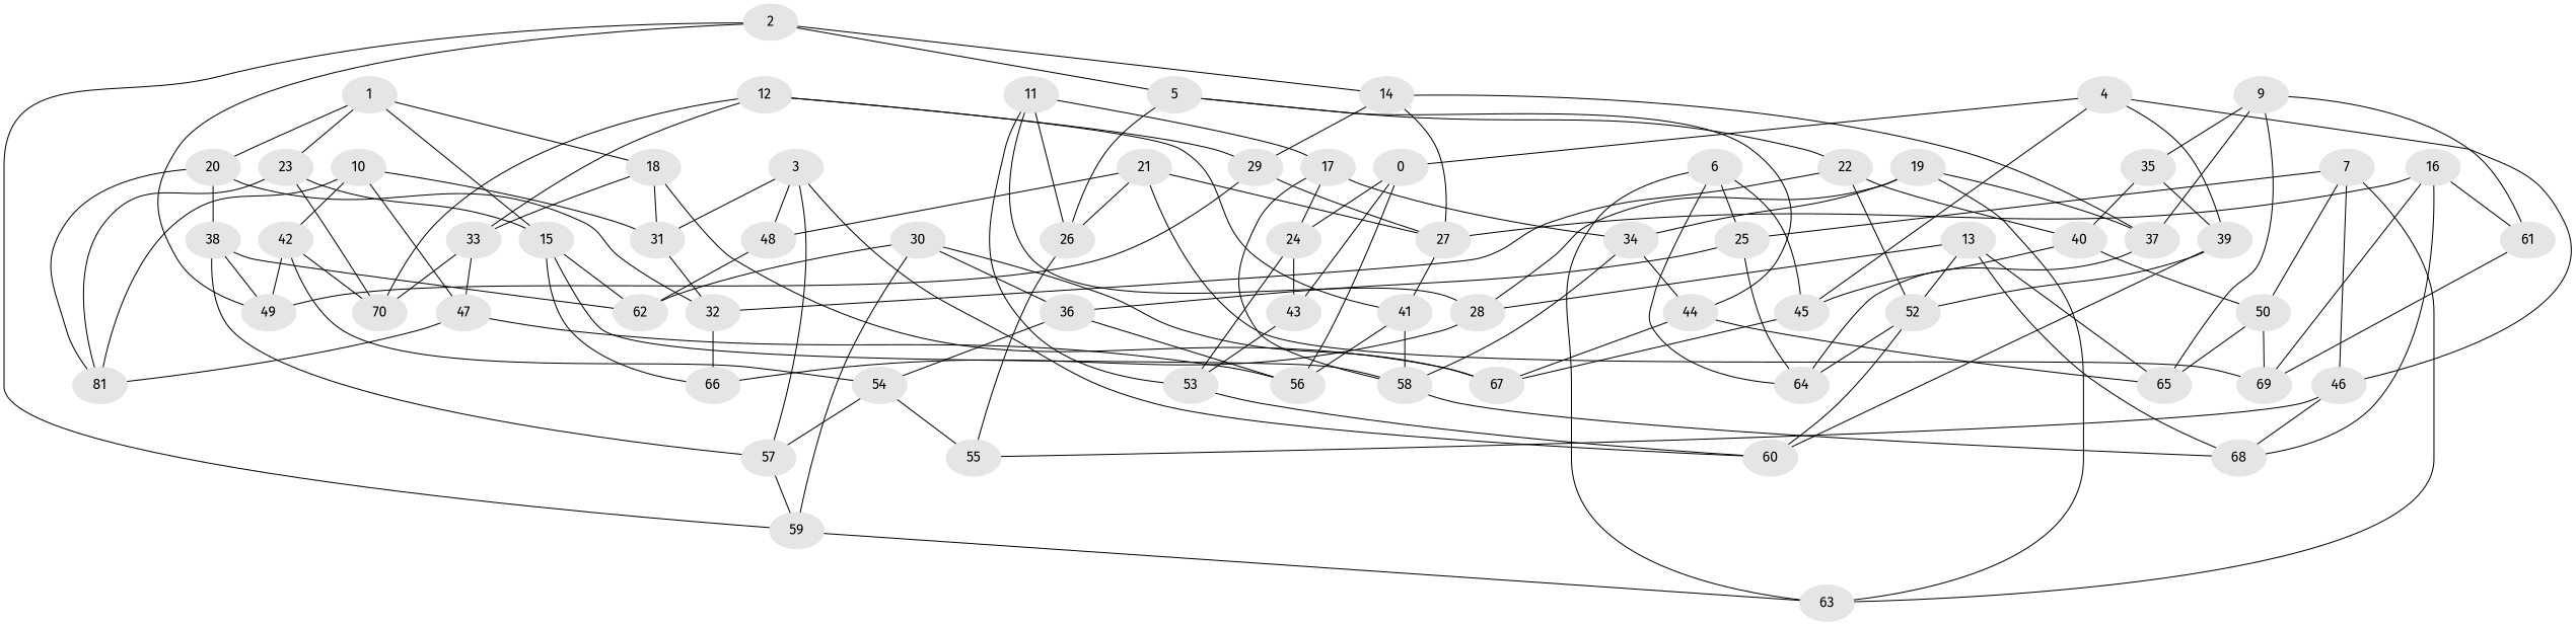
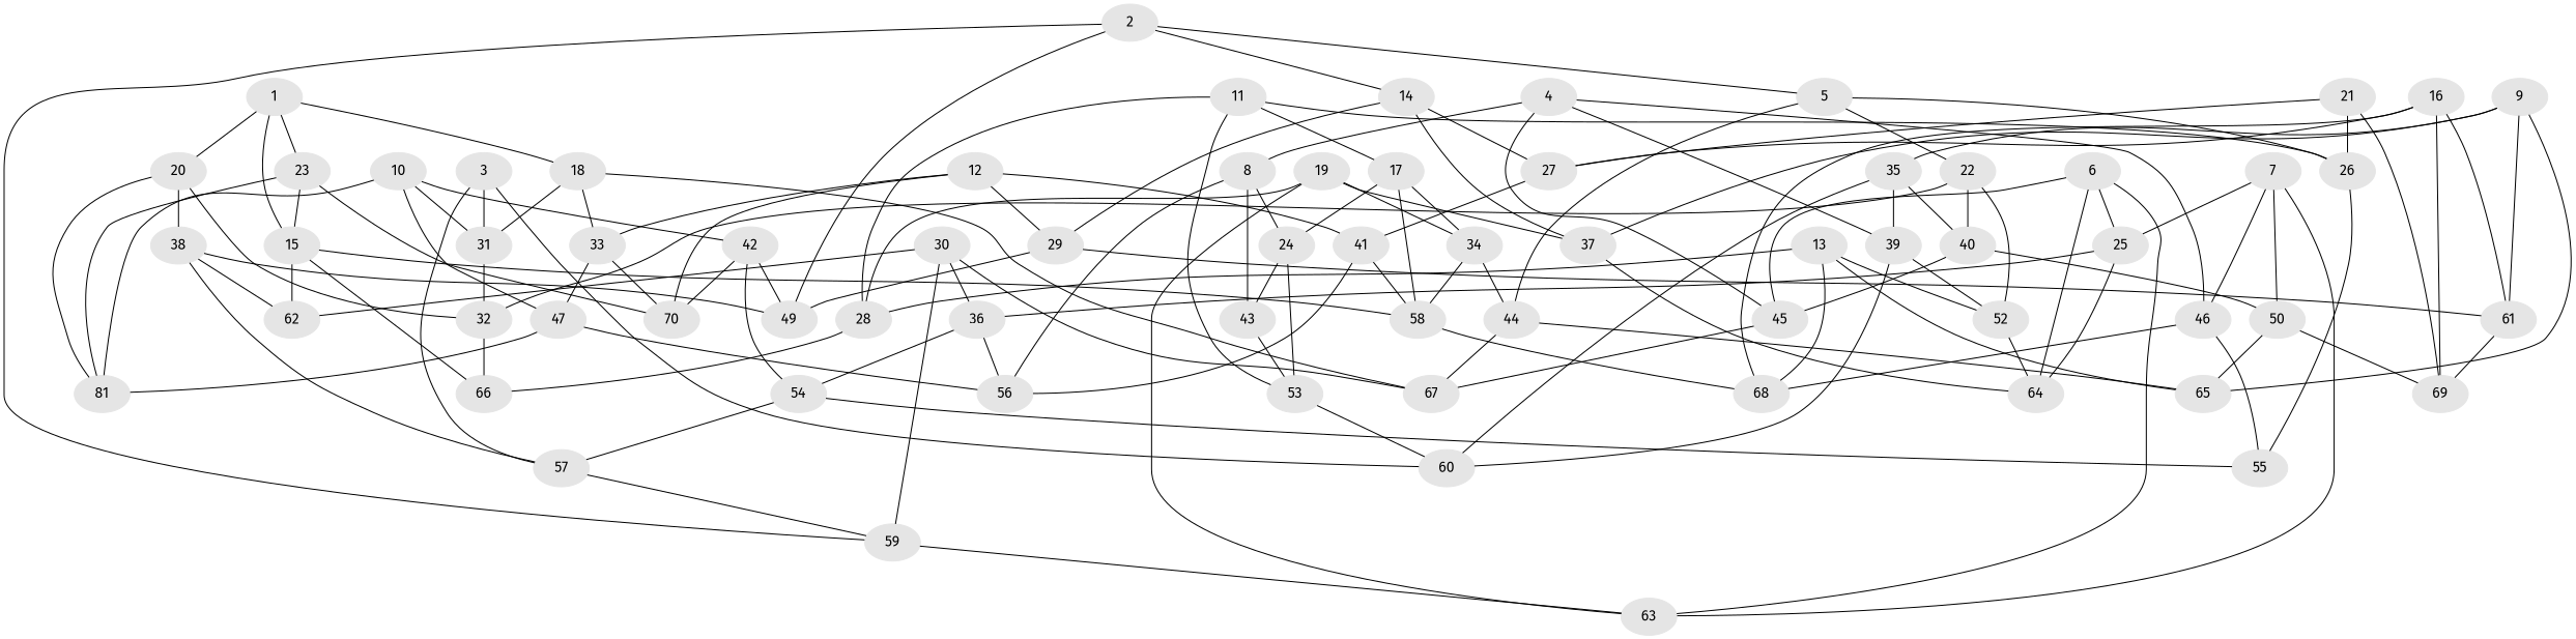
  graph {
    fontname="Fira Sans"
    node [color=gray90 fontname="Fira Sans" style=filled]
    edge [fontname="Fira Sans"]
    1
    15
    18
    20
    23
    58
    62
    66
    31
    33
    67
    n12 [label=81]
    32
    38
    70
    2
    5
    14
    49
    59
    22
    26
    44
    37
    29
    27
    63
    3
-   48
    57
    60
    4
-   8 [label=0]
+   8
    39
    45
    46
    24
    43
    56
    52
    68
    55
    40
    65
    6
    25
    64
    36
    7
    50
    69
    53
    9
    35
    61
    10
    42
    47
    54
    11
    17
    28
    34
    12
    41
    13
    16
    19
    21
    30
    1 -- 15
    1 -- 18
    1 -- 20
    1 -- 23
    15 -- 58
    15 -- 62
    15 -- 66
    18 -- 31
    18 -- 33
    18 -- 67
    20 -- n12
    20 -- 32
    20 -- 38
    23 -- 15
    23 -- n12
    23 -- 70
    58 -- 68
    31 -- 32
    33 -- 70
    33 -- 47
    32 -- 66
    38 -- 62
    38 -- 49
    38 -- 57
    2 -- 5
    2 -- 14
    2 -- 49
    2 -- 59
    5 -- 22
    5 -- 26
    5 -- 44
    14 -- 37
    14 -- 29
    14 -- 27
    59 -- 63
    22 -- 32
    22 -- 52
    22 -- 40
    26 -- 55
    44 -- 67
    44 -- 65
    37 -- 64
    29 -- 49
-   29 -- 27
+   29 -- 61
    27 -- 41
    3 -- 31
-   3 -- 48
    3 -- 57
    3 -- 60
-   48 -- 62
    57 -- 59
    4 -- 8
    4 -- 39
    4 -- 45
    4 -- 46
    8 -- 24
    8 -- 43
    8 -- 56
    39 -- 60
    39 -- 52
    45 -- 67
    46 -- 68
    46 -- 55
    24 -- 43
    24 -- 53
    43 -- 53
    52 -- 64
    40 -- 45
    40 -- 50
    6 -- 63
    6 -- 45
    6 -- 25
    6 -- 64
    25 -- 64
    25 -- 36
    36 -- 56
    36 -- 54
    7 -- 63
    7 -- 46
    7 -- 25
    7 -- 50
    50 -- 65
    50 -- 69
    53 -- 60
    9 -- 37
    9 -- 65
    9 -- 35
    9 -- 61
-   52 -- 60
+   35 -- 60
    35 -- 39
    35 -- 40
    61 -- 69
    10 -- 31
    10 -- n12
    10 -- 42
    10 -- 47
    42 -- 70
    42 -- 49
    42 -- 54
    47 -- n12
    47 -- 56
    54 -- 57
    54 -- 55
    11 -- 26
    11 -- 53
    11 -- 17
    11 -- 28
    17 -- 58
    17 -- 24
    17 -- 34
    28 -- 66
    34 -- 58
    34 -- 44
    12 -- 33
    12 -- 70
    12 -- 29
    12 -- 41
    41 -- 58
    41 -- 56
    13 -- 52
    13 -- 68
    13 -- 65
    13 -- 28
    16 -- 27
    16 -- 68
    16 -- 69
    16 -- 61
    19 -- 37
    19 -- 63
    19 -- 28
    19 -- 34
    21 -- 26
    21 -- 27
-   21 -- 48
    21 -- 69
    30 -- 62
    30 -- 67
    30 -- 59
    30 -- 36
  }
